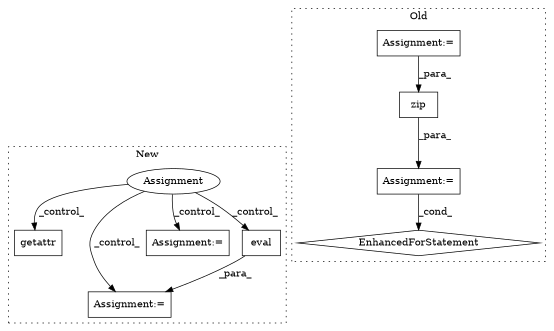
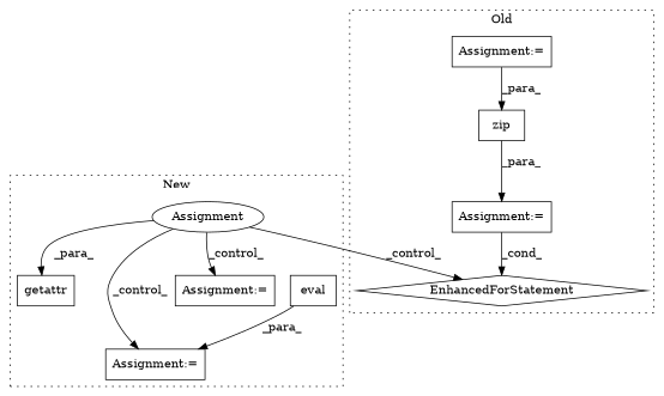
  digraph {
    node [a=7 l="73,2" s="2177,2289" shape=box]
    n1 [a=32 l="4,1" label=zip s="2258,2288"]
    n2 [a=70 label=EnhancedForStatement shape=diamond]
    n3 [label="Assignment:="]
    n4 [l=12 label="Assignment:=" s=2028]
    n5 [a=32 l="8,1" label=getattr s="3230,3278"]
    n6 [l=1 label="Assignment:=" s=3222]
    n7 [a=42 label=Assignment shape=ellipse l="" s=""]
    n8 [l=1 label="Assignment:=" s=3149]
    n9 [a=32 l="5,1" label=eval s="3225,3279"]
    subgraph cluster_1 {
      label=Old
      style=dotted
      n1
      n2
      n3
      n4
    }
    subgraph cluster_2 {
      label=New
      style=dotted
      n5
      n6
      n7
      n8
      n9
    }
    n1 -> n3 [label=_para_]
    n3 -> n2 [label=_cond_]
    n4 -> n1 [label=_para_]
-   n7 -> n5 [label=_control_]
+   n7 -> n5 [label=_para_]
    n7 -> n6 [label=_control_]
    n7 -> n8 [label=_control_]
-   n7 -> n9 [label=_control_]
+   n7 -> n2 [label=_control_]
    n9 -> n6 [label=_para_]
  }
